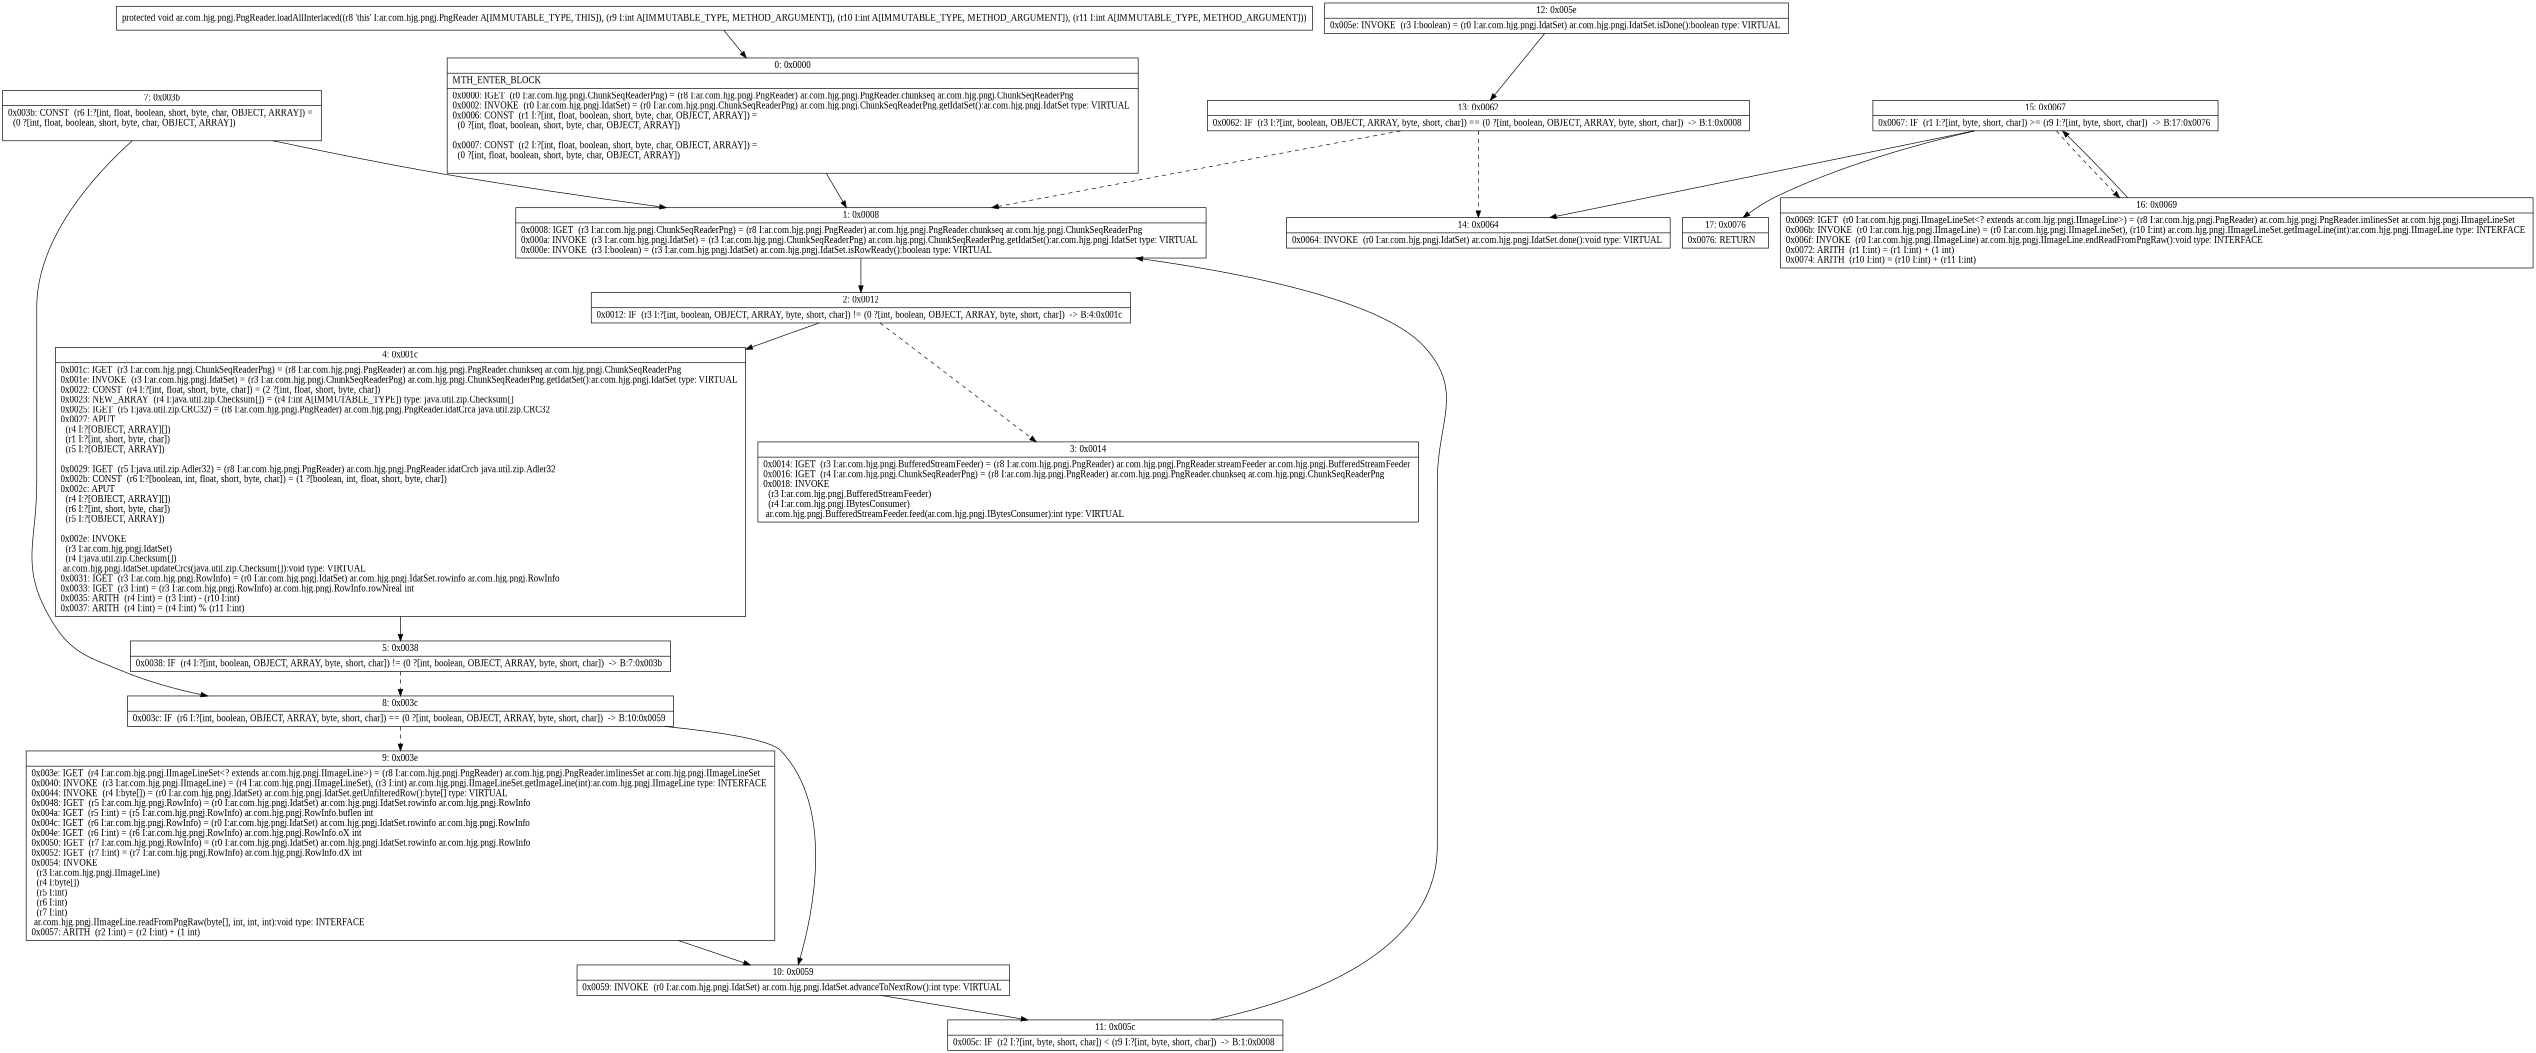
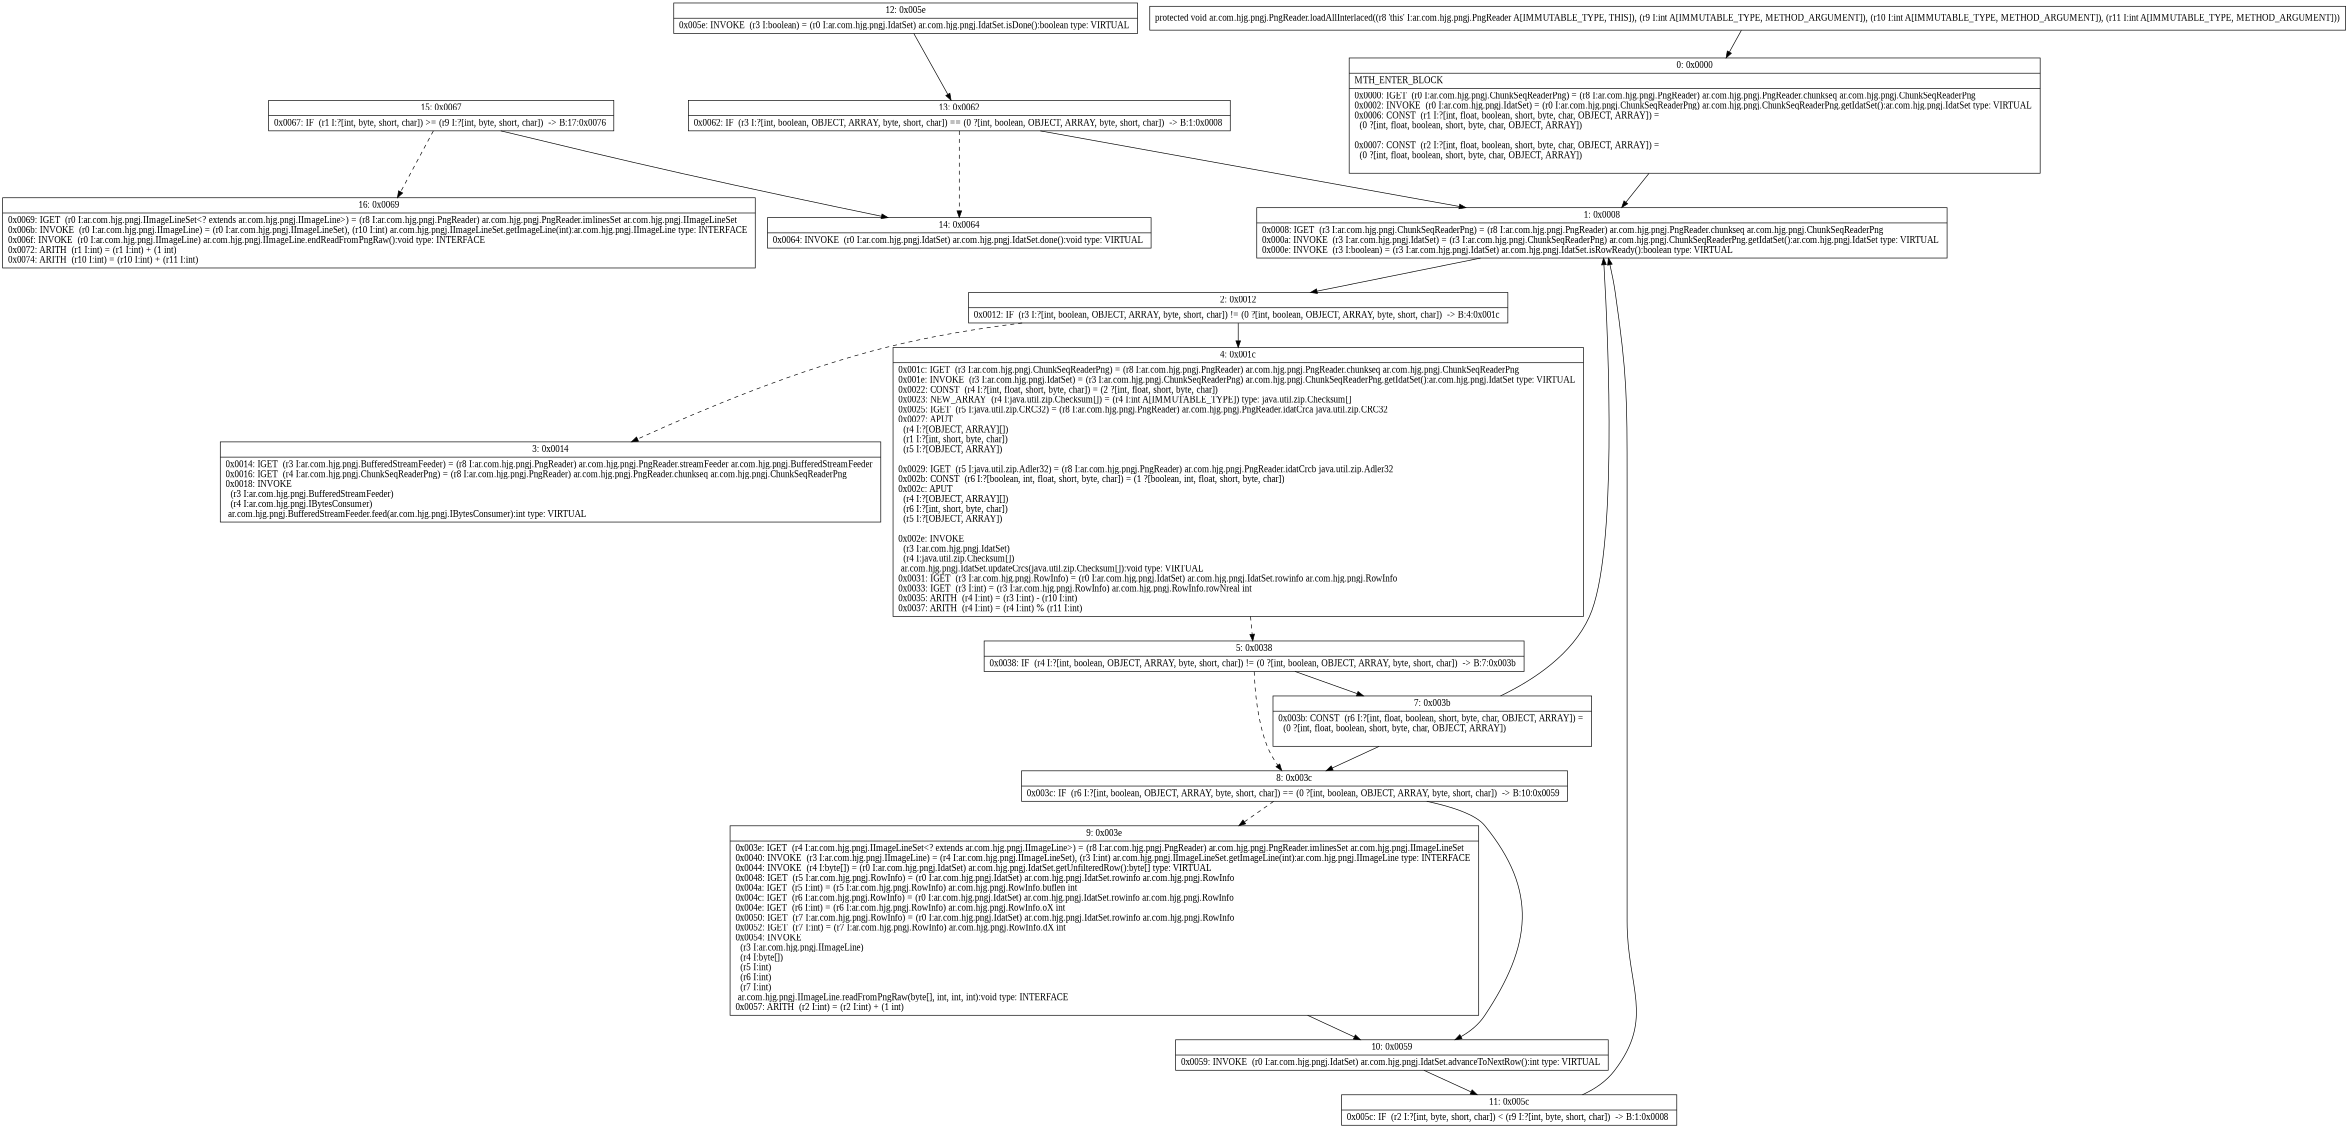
  digraph {
    fontname="Liberation Serif"
    node [fontname="Liberation Serif" shape=record]
    edge [fontname="Liberation Serif"]
    n1 [label="{0\:\ 0x0000|MTH_ENTER_BLOCK\l|0x0000: IGET  (r0 I:ar.com.hjg.pngj.ChunkSeqReaderPng) = (r8 I:ar.com.hjg.pngj.PngReader) ar.com.hjg.pngj.PngReader.chunkseq ar.com.hjg.pngj.ChunkSeqReaderPng \l0x0002: INVOKE  (r0 I:ar.com.hjg.pngj.IdatSet) = (r0 I:ar.com.hjg.pngj.ChunkSeqReaderPng) ar.com.hjg.pngj.ChunkSeqReaderPng.getIdatSet():ar.com.hjg.pngj.IdatSet type: VIRTUAL \l0x0006: CONST  (r1 I:?[int, float, boolean, short, byte, char, OBJECT, ARRAY]) = \l  (0 ?[int, float, boolean, short, byte, char, OBJECT, ARRAY])\l \l0x0007: CONST  (r2 I:?[int, float, boolean, short, byte, char, OBJECT, ARRAY]) = \l  (0 ?[int, float, boolean, short, byte, char, OBJECT, ARRAY])\l \l}"]
    n2 [label="{1\:\ 0x0008|0x0008: IGET  (r3 I:ar.com.hjg.pngj.ChunkSeqReaderPng) = (r8 I:ar.com.hjg.pngj.PngReader) ar.com.hjg.pngj.PngReader.chunkseq ar.com.hjg.pngj.ChunkSeqReaderPng \l0x000a: INVOKE  (r3 I:ar.com.hjg.pngj.IdatSet) = (r3 I:ar.com.hjg.pngj.ChunkSeqReaderPng) ar.com.hjg.pngj.ChunkSeqReaderPng.getIdatSet():ar.com.hjg.pngj.IdatSet type: VIRTUAL \l0x000e: INVOKE  (r3 I:boolean) = (r3 I:ar.com.hjg.pngj.IdatSet) ar.com.hjg.pngj.IdatSet.isRowReady():boolean type: VIRTUAL \l}"]
    n3 [label="{2\:\ 0x0012|0x0012: IF  (r3 I:?[int, boolean, OBJECT, ARRAY, byte, short, char]) != (0 ?[int, boolean, OBJECT, ARRAY, byte, short, char])  \-\> B:4:0x001c \l}"]
    n4 [label="{3\:\ 0x0014|0x0014: IGET  (r3 I:ar.com.hjg.pngj.BufferedStreamFeeder) = (r8 I:ar.com.hjg.pngj.PngReader) ar.com.hjg.pngj.PngReader.streamFeeder ar.com.hjg.pngj.BufferedStreamFeeder \l0x0016: IGET  (r4 I:ar.com.hjg.pngj.ChunkSeqReaderPng) = (r8 I:ar.com.hjg.pngj.PngReader) ar.com.hjg.pngj.PngReader.chunkseq ar.com.hjg.pngj.ChunkSeqReaderPng \l0x0018: INVOKE  \l  (r3 I:ar.com.hjg.pngj.BufferedStreamFeeder)\l  (r4 I:ar.com.hjg.pngj.IBytesConsumer)\l ar.com.hjg.pngj.BufferedStreamFeeder.feed(ar.com.hjg.pngj.IBytesConsumer):int type: VIRTUAL \l}"]
    n5 [label="{4\:\ 0x001c|0x001c: IGET  (r3 I:ar.com.hjg.pngj.ChunkSeqReaderPng) = (r8 I:ar.com.hjg.pngj.PngReader) ar.com.hjg.pngj.PngReader.chunkseq ar.com.hjg.pngj.ChunkSeqReaderPng \l0x001e: INVOKE  (r3 I:ar.com.hjg.pngj.IdatSet) = (r3 I:ar.com.hjg.pngj.ChunkSeqReaderPng) ar.com.hjg.pngj.ChunkSeqReaderPng.getIdatSet():ar.com.hjg.pngj.IdatSet type: VIRTUAL \l0x0022: CONST  (r4 I:?[int, float, short, byte, char]) = (2 ?[int, float, short, byte, char]) \l0x0023: NEW_ARRAY  (r4 I:java.util.zip.Checksum[]) = (r4 I:int A[IMMUTABLE_TYPE]) type: java.util.zip.Checksum[] \l0x0025: IGET  (r5 I:java.util.zip.CRC32) = (r8 I:ar.com.hjg.pngj.PngReader) ar.com.hjg.pngj.PngReader.idatCrca java.util.zip.CRC32 \l0x0027: APUT  \l  (r4 I:?[OBJECT, ARRAY][])\l  (r1 I:?[int, short, byte, char])\l  (r5 I:?[OBJECT, ARRAY])\l \l0x0029: IGET  (r5 I:java.util.zip.Adler32) = (r8 I:ar.com.hjg.pngj.PngReader) ar.com.hjg.pngj.PngReader.idatCrcb java.util.zip.Adler32 \l0x002b: CONST  (r6 I:?[boolean, int, float, short, byte, char]) = (1 ?[boolean, int, float, short, byte, char]) \l0x002c: APUT  \l  (r4 I:?[OBJECT, ARRAY][])\l  (r6 I:?[int, short, byte, char])\l  (r5 I:?[OBJECT, ARRAY])\l \l0x002e: INVOKE  \l  (r3 I:ar.com.hjg.pngj.IdatSet)\l  (r4 I:java.util.zip.Checksum[])\l ar.com.hjg.pngj.IdatSet.updateCrcs(java.util.zip.Checksum[]):void type: VIRTUAL \l0x0031: IGET  (r3 I:ar.com.hjg.pngj.RowInfo) = (r0 I:ar.com.hjg.pngj.IdatSet) ar.com.hjg.pngj.IdatSet.rowinfo ar.com.hjg.pngj.RowInfo \l0x0033: IGET  (r3 I:int) = (r3 I:ar.com.hjg.pngj.RowInfo) ar.com.hjg.pngj.RowInfo.rowNreal int \l0x0035: ARITH  (r4 I:int) = (r3 I:int) \- (r10 I:int) \l0x0037: ARITH  (r4 I:int) = (r4 I:int) % (r11 I:int) \l}"]
    n6 [label="{5\:\ 0x0038|0x0038: IF  (r4 I:?[int, boolean, OBJECT, ARRAY, byte, short, char]) != (0 ?[int, boolean, OBJECT, ARRAY, byte, short, char])  \-\> B:7:0x003b \l}"]
    n7 [label="{7\:\ 0x003b|0x003b: CONST  (r6 I:?[int, float, boolean, short, byte, char, OBJECT, ARRAY]) = \l  (0 ?[int, float, boolean, short, byte, char, OBJECT, ARRAY])\l \l}"]
    n8 [label="{8\:\ 0x003c|0x003c: IF  (r6 I:?[int, boolean, OBJECT, ARRAY, byte, short, char]) == (0 ?[int, boolean, OBJECT, ARRAY, byte, short, char])  \-\> B:10:0x0059 \l}"]
    n9 [label="{9\:\ 0x003e|0x003e: IGET  (r4 I:ar.com.hjg.pngj.IImageLineSet\<? extends ar.com.hjg.pngj.IImageLine\>) = (r8 I:ar.com.hjg.pngj.PngReader) ar.com.hjg.pngj.PngReader.imlinesSet ar.com.hjg.pngj.IImageLineSet \l0x0040: INVOKE  (r3 I:ar.com.hjg.pngj.IImageLine) = (r4 I:ar.com.hjg.pngj.IImageLineSet), (r3 I:int) ar.com.hjg.pngj.IImageLineSet.getImageLine(int):ar.com.hjg.pngj.IImageLine type: INTERFACE \l0x0044: INVOKE  (r4 I:byte[]) = (r0 I:ar.com.hjg.pngj.IdatSet) ar.com.hjg.pngj.IdatSet.getUnfilteredRow():byte[] type: VIRTUAL \l0x0048: IGET  (r5 I:ar.com.hjg.pngj.RowInfo) = (r0 I:ar.com.hjg.pngj.IdatSet) ar.com.hjg.pngj.IdatSet.rowinfo ar.com.hjg.pngj.RowInfo \l0x004a: IGET  (r5 I:int) = (r5 I:ar.com.hjg.pngj.RowInfo) ar.com.hjg.pngj.RowInfo.buflen int \l0x004c: IGET  (r6 I:ar.com.hjg.pngj.RowInfo) = (r0 I:ar.com.hjg.pngj.IdatSet) ar.com.hjg.pngj.IdatSet.rowinfo ar.com.hjg.pngj.RowInfo \l0x004e: IGET  (r6 I:int) = (r6 I:ar.com.hjg.pngj.RowInfo) ar.com.hjg.pngj.RowInfo.oX int \l0x0050: IGET  (r7 I:ar.com.hjg.pngj.RowInfo) = (r0 I:ar.com.hjg.pngj.IdatSet) ar.com.hjg.pngj.IdatSet.rowinfo ar.com.hjg.pngj.RowInfo \l0x0052: IGET  (r7 I:int) = (r7 I:ar.com.hjg.pngj.RowInfo) ar.com.hjg.pngj.RowInfo.dX int \l0x0054: INVOKE  \l  (r3 I:ar.com.hjg.pngj.IImageLine)\l  (r4 I:byte[])\l  (r5 I:int)\l  (r6 I:int)\l  (r7 I:int)\l ar.com.hjg.pngj.IImageLine.readFromPngRaw(byte[], int, int, int):void type: INTERFACE \l0x0057: ARITH  (r2 I:int) = (r2 I:int) + (1 int) \l}"]
    n10 [label="{10\:\ 0x0059|0x0059: INVOKE  (r0 I:ar.com.hjg.pngj.IdatSet) ar.com.hjg.pngj.IdatSet.advanceToNextRow():int type: VIRTUAL \l}"]
    n11 [label="{11\:\ 0x005c|0x005c: IF  (r2 I:?[int, byte, short, char]) \< (r9 I:?[int, byte, short, char])  \-\> B:1:0x0008 \l}"]
    n12 [label="{12\:\ 0x005e|0x005e: INVOKE  (r3 I:boolean) = (r0 I:ar.com.hjg.pngj.IdatSet) ar.com.hjg.pngj.IdatSet.isDone():boolean type: VIRTUAL \l}"]
    n13 [label="{13\:\ 0x0062|0x0062: IF  (r3 I:?[int, boolean, OBJECT, ARRAY, byte, short, char]) == (0 ?[int, boolean, OBJECT, ARRAY, byte, short, char])  \-\> B:1:0x0008 \l}"]
    n14 [label="{14\:\ 0x0064|0x0064: INVOKE  (r0 I:ar.com.hjg.pngj.IdatSet) ar.com.hjg.pngj.IdatSet.done():void type: VIRTUAL \l}"]
    n15 [label="{15\:\ 0x0067|0x0067: IF  (r1 I:?[int, byte, short, char]) \>= (r9 I:?[int, byte, short, char])  \-\> B:17:0x0076 \l}"]
    n16 [label="{16\:\ 0x0069|0x0069: IGET  (r0 I:ar.com.hjg.pngj.IImageLineSet\<? extends ar.com.hjg.pngj.IImageLine\>) = (r8 I:ar.com.hjg.pngj.PngReader) ar.com.hjg.pngj.PngReader.imlinesSet ar.com.hjg.pngj.IImageLineSet \l0x006b: INVOKE  (r0 I:ar.com.hjg.pngj.IImageLine) = (r0 I:ar.com.hjg.pngj.IImageLineSet), (r10 I:int) ar.com.hjg.pngj.IImageLineSet.getImageLine(int):ar.com.hjg.pngj.IImageLine type: INTERFACE \l0x006f: INVOKE  (r0 I:ar.com.hjg.pngj.IImageLine) ar.com.hjg.pngj.IImageLine.endReadFromPngRaw():void type: INTERFACE \l0x0072: ARITH  (r1 I:int) = (r1 I:int) + (1 int) \l0x0074: ARITH  (r10 I:int) = (r10 I:int) + (r11 I:int) \l}"]
-   n17 [label="{17\:\ 0x0076|0x0076: RETURN   \l}"]
    n18 [label="{protected void ar.com.hjg.pngj.PngReader.loadAllInterlaced((r8 'this' I:ar.com.hjg.pngj.PngReader A[IMMUTABLE_TYPE, THIS]), (r9 I:int A[IMMUTABLE_TYPE, METHOD_ARGUMENT]), (r10 I:int A[IMMUTABLE_TYPE, METHOD_ARGUMENT]), (r11 I:int A[IMMUTABLE_TYPE, METHOD_ARGUMENT])) }"]
    n1 -> n2
    n2 -> n3
    n3 -> n4 [style=dashed]
    n3 -> n5
-   n5 -> n6
+   n5 -> n6 [style=dashed]
+   n6 -> n7
    n6 -> n8 [style=dashed]
    n7 -> n2
    n7 -> n8
    n8 -> n9 [style=dashed]
    n8 -> n10
    n9 -> n10
    n10 -> n11
    n11 -> n2
    n12 -> n13
-   n13 -> n2 [style=dashed]
+   n13 -> n2
    n13 -> n14 [style=dashed]
    n15 -> n14
    n15 -> n16 [style=dashed]
-   n15 -> n17
-   n16 -> n15
    n18 -> n1
  }
